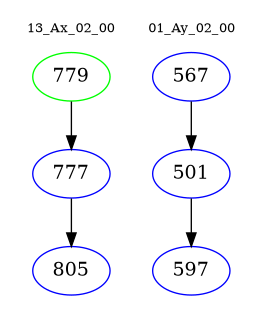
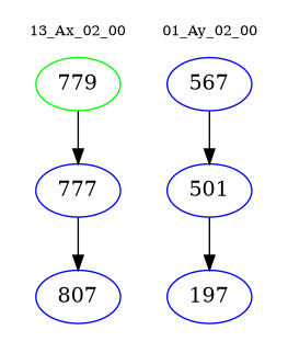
  digraph {
    node [color=blue]
    edge [color=black]
    n1 [color=green label=779]
    n2 [label=777]
-   n3 [label=805]
+   n3 [label=807]
    n4 [label=567]
    n5 [label=501]
-   n6 [label=597]
+   n6 [label=197]
    subgraph cluster_1 {
      color=white
      fontsize=10
      label="13_Ax_02_00"
      n1
      n2
      n3
    }
    subgraph cluster_2 {
      color=white
      fontsize=10
      label="01_Ay_02_00"
      n4
      n5
      n6
    }
    n1 -> n2
    n2 -> n3
    n4 -> n5
    n5 -> n6
  }
